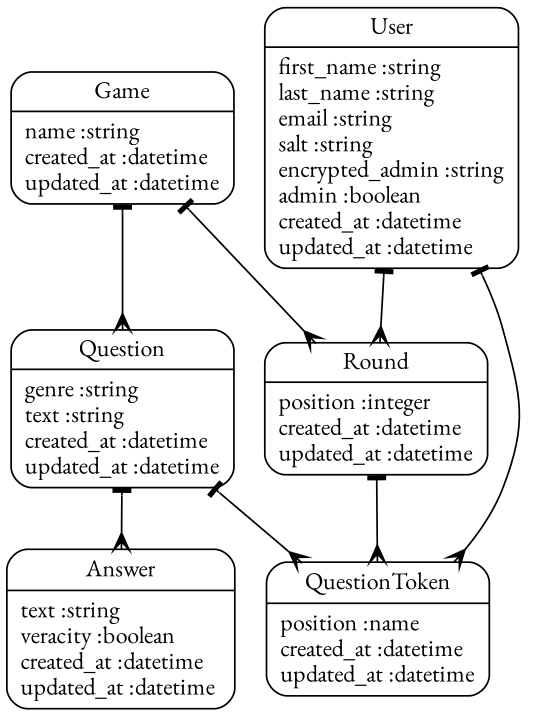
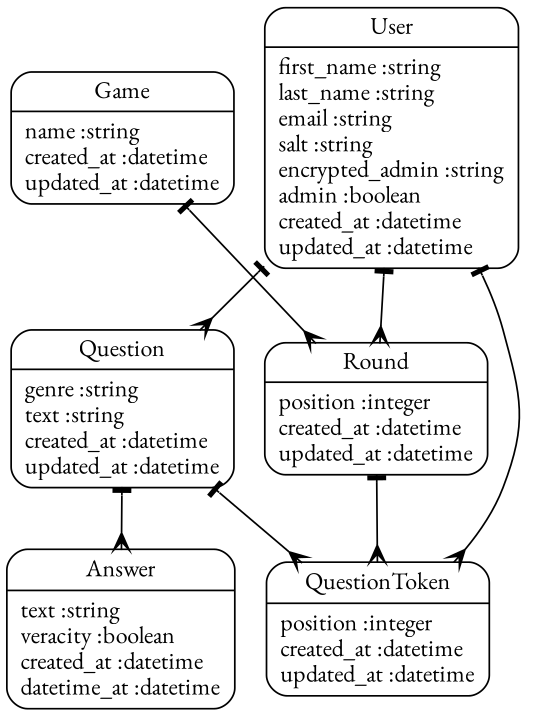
  digraph {
    fontname="EB Garamond"
    splines=true
    node [fontname="EB Garamond" shape=Mrecord]
    edge [arrowhead=crow arrowtail=tee dir=both fontname="EB Garamond"]
-   n1 [label="{Answer|text :string\lveracity :boolean\lcreated_at :datetime\lupdated_at :datetime\l}"]
+   n1 [label="{Answer|text :string\lveracity :boolean\lcreated_at :datetime\ldatetime_at :datetime\l}"]
    n2 [label="{Game|name :string\lcreated_at :datetime\lupdated_at :datetime\l}"]
    n3 [label="{Round|position :integer\lcreated_at :datetime\lupdated_at :datetime\l}"]
-   n4 [label="{QuestionToken|position :name\lcreated_at :datetime\lupdated_at :datetime\l}"]
+   n4 [label="{QuestionToken|position :integer\lcreated_at :datetime\lupdated_at :datetime\l}"]
    n5 [label="{Question|genre :string\ltext :string\lcreated_at :datetime\lupdated_at :datetime\l}"]
    n6 [label="{User|first_name :string\llast_name :string\lemail :string\lsalt :string\lencrypted_admin :string\ladmin :boolean\lcreated_at :datetime\lupdated_at :datetime\l}"]
    n2 -> n3
    n3 -> n4
    n5 -> n1
    n5 -> n4
    n6 -> n3
    n6 -> n4
-   n2 -> n5
+   n6 -> n5
  }
